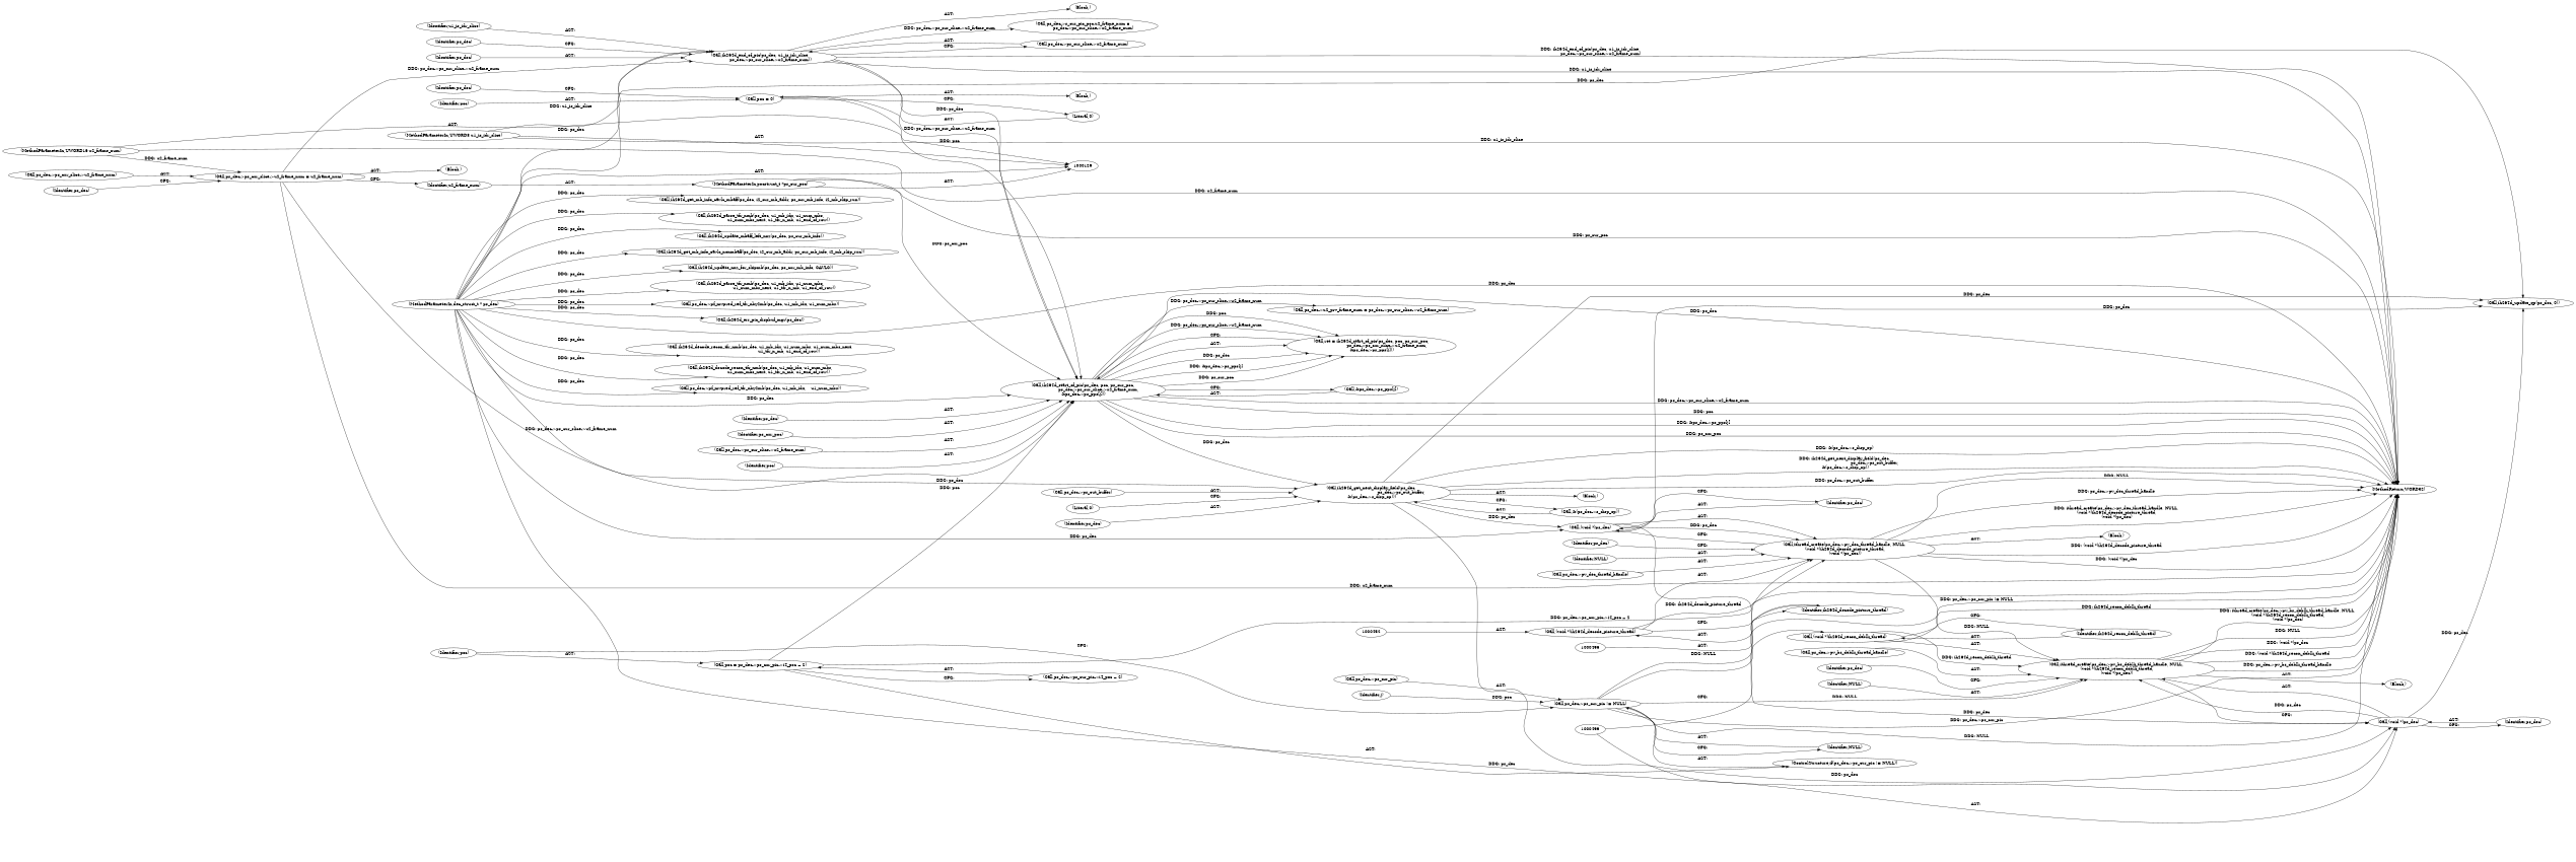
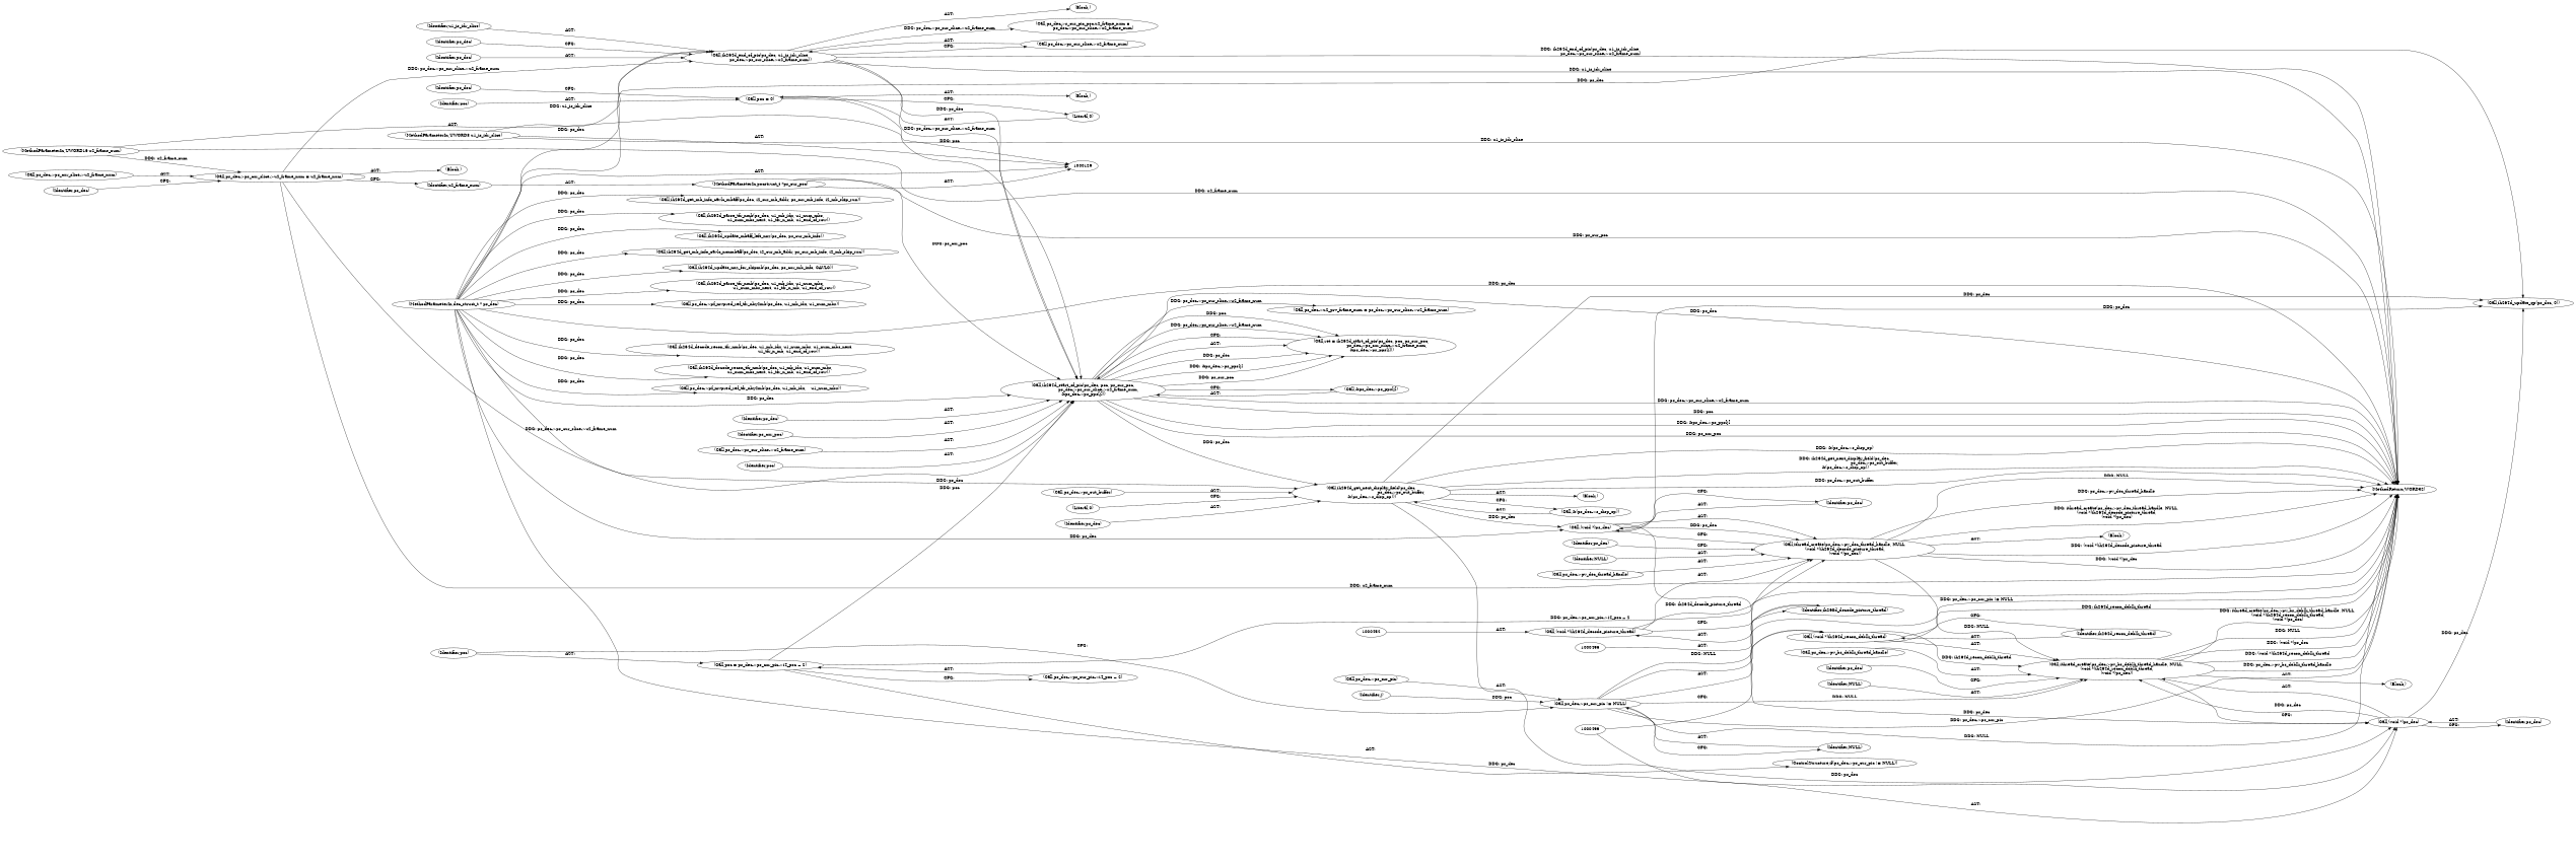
  digraph {
    rankdir=LR
    n1 [label="(Call,ithread_create(ps_dec->pv_bs_deblk_thread_handle, NULL,\n (void *)ih264d_recon_deblk_thread,\n (void *)ps_dec))"]
    n2 [label="(Call,(void *)ps_dec)"]
    n3 [label="(MethodReturn,WORD32)"]
    n4 [label="(Block,)"]
    n5 [label="(Call,ih264d_update_qp(ps_dec, 0))"]
    n6 [label="(Identifier,ps_dec)"]
    n7 [label="(Call,ps_dec->ps_cur_pic != NULL)"]
    n8 [label="(Call,ithread_create(ps_dec->pv_dec_thread_handle, NULL,\n (void *)ih264d_decode_picture_thread,\n (void *)ps_dec))"]
    n9 [label="(ControlStructure,if(ps_dec->ps_cur_pic != NULL))"]
    n10 [label="(Identifier,NULL)"]
    n11 [label="(Call,(void *)ps_dec)"]
    n12 [label="(Block,)"]
    n13 [label="(Identifier,ps_dec)"]
    n14 [label="(Call,(void *)ih264d_decode_picture_thread)"]
-   n15 [label="(Identifier,ih264d_decode_picture_thread)"]
+   n15 [label="(Identifier,ih268d_decode_picture_thread)"]
    n16 [label="(Call,ih264d_get_next_display_field(ps_dec,\n                                              ps_dec->ps_out_buffer,\n &(ps_dec->s_disp_op)))"]
    n17 [label="(Block,)"]
    n18 [label="(Call,&(ps_dec->s_disp_op))"]
    n19 [label="(Call,ih264d_start_of_pic(ps_dec, poc, ps_cur_poc,\n                        ps_dec->ps_cur_slice->u2_frame_num,\n &ps_dec->ps_pps[j]))"]
    n20 [label="(Call,&ps_dec->ps_pps[j])"]
    n21 [label="(Call,ps_dec->u2_prv_frame_num = ps_dec->ps_cur_slice->u2_frame_num)"]
    n22 [label="(Call,ret = ih264d_start_of_pic(ps_dec, poc, ps_cur_poc,\n                        ps_dec->ps_cur_slice->u2_frame_num,\n &ps_dec->ps_pps[j]))"]
    n23 [label="(Call,ih264d_end_of_pic(ps_dec, u1_is_idr_slice,\n                ps_dec->ps_cur_slice->u2_frame_num))"]
    n24 [label="(Call,ps_dec->ps_cur_slice->u2_frame_num)"]
    n25 [label="(Call,ps_dec->s_cur_pic_poc.u2_frame_num =\n                ps_dec->ps_cur_slice->u2_frame_num)"]
    n26 [label="(Block,)"]
    n27 [label="(MethodParameterIn,dec_struct_t * ps_dec)"]
    n28 [label="(Call,ih264d_update_nnz_for_skipmb(ps_dec, ps_cur_mb_info, CAVLC))"]
    n29 [label="(Call,ih264d_parse_tfr_nmb(ps_dec, u1_mb_idx, u1_num_mbs,\n                                     u1_num_mbs_next, u1_tfr_n_mb, u1_end_of_row))"]
    n30 [label="(Call,ps_dec->pf_mvpred_ref_tfr_nby2mb(ps_dec, u1_mb_idx, u1_num_mbs))"]
-   n31 [label="(Call,ih264d_err_pic_dispbuf_mgr(ps_dec))"]
    n32 [label="(Call,ih264d_decode_recon_tfr_nmb(ps_dec, u1_mb_idx, u1_num_mbs, u1_num_mbs_next,\n                                            u1_tfr_n_mb, u1_end_of_row))"]
    n33 [label="(Call,ih264d_decode_recon_tfr_nmb(ps_dec, u1_mb_idx, u1_num_mbs,\n                            u1_num_mbs_next, u1_tfr_n_mb, u1_end_of_row))"]
    n34 [label="(Call,ps_dec->pf_mvpred_ref_tfr_nby2mb(ps_dec, u1_mb_idx,    u1_num_mbs))"]
    n35 [label="(Call,ih264d_get_mb_info_cavlc_mbaff(ps_dec, i2_cur_mb_addr, ps_cur_mb_info, i2_mb_skip_run))"]
    n36 [label="(Call,ih264d_parse_tfr_nmb(ps_dec, u1_mb_idx, u1_num_mbs,\n                            u1_num_mbs_next, u1_tfr_n_mb, u1_end_of_row))"]
    n37 [label="(Call,ih264d_update_mbaff_left_nnz(ps_dec, ps_cur_mb_info))"]
    n38 [label="(Call,ih264d_get_mb_info_cavlc_nonmbaff(ps_dec, i2_cur_mb_addr, ps_cur_mb_info, i2_mb_skip_run))"]
    1000129
    n40 [label="(MethodParameterIn,UWORD8 u1_is_idr_slice)"]
    n41 [label="(Call,ps_dec->ps_cur_slice->u2_frame_num = u2_frame_num)"]
    n42 [label="(Block,)"]
    n43 [label="(Identifier,u2_frame_num)"]
    n44 [label="(MethodParameterIn,pocstruct_t *ps_cur_poc)"]
    n45 [label="(MethodParameterIn,UWORD16 u2_frame_num)"]
    n46 [label="(Call,poc = ps_dec->ps_cur_pic->i4_poc + 2)"]
    n47 [label="(Call,ps_dec->ps_cur_pic->i4_poc + 2)"]
    n48 [label="(Call,poc = 0)"]
    n49 [label="(Block,)"]
    n50 [label="(Literal,0)"]
    n51 [label="(Call,(void *)ih264d_recon_deblk_thread)"]
    n52 [label="(Identifier,ih264d_recon_deblk_thread)"]
    n53 [label="(Identifier,ps_dec)"]
    n54 [label="(Identifier,NULL)"]
    n55 [label="(Call,ps_dec->ps_out_buffer)"]
    n56 [label="(Literal,0)"]
    n57 [label="(Identifier,ps_dec)"]
    n58 [label="(Identifier,j)"]
    n59 [label="(Call,ps_dec->pv_dec_thread_handle)"]
    n60 [label="(Call,ps_dec->ps_cur_pic)"]
    n61 [label="(Identifier,u1_is_idr_slice)"]
    n62 [label="(Identifier,poc)"]
    n63 [label="(Identifier,ps_cur_poc)"]
    n64 [label="(Identifier,poc)"]
    n65 [label="(Identifier,ps_dec)"]
    n66 [label="(Identifier,ps_dec)"]
    n67 [label="(Identifier,NULL)"]
    n68 [label="(Identifier,ps_dec)"]
    n69 [label="(Call,ps_dec->ps_cur_slice->u2_frame_num)"]
    n70 [label="(Identifier,ps_dec)"]
    n71 [label="(Identifier,poc)"]
    n72 [label="(Call,ps_dec->ps_cur_slice->u2_frame_num)"]
    n73 [label="(Identifier,ps_dec)"]
    n74 [label="(Call,ps_dec->pv_bs_deblk_thread_handle)"]
    n75 [label="(Identifier,ps_dec)"]
    1000452
    1000496
    1000499
    n1 -> n2 [label="CFG: "]
    n1 -> n3 [label="DDG: NULL"]
    n1 -> n3 [label="DDG: (void *)ps_dec"]
    n1 -> n3 [label="DDG: (void *)ih264d_recon_deblk_thread"]
    n1 -> n3 [label="DDG: ps_dec->pv_bs_deblk_thread_handle"]
    n1 -> n3 [label="DDG: ithread_create(ps_dec->pv_bs_deblk_thread_handle, NULL,\n (void *)ih264d_recon_deblk_thread,\n (void *)ps_dec)"]
    n1 -> n4 [label="AST: "]
    n2 -> n1 [label="AST: "]
    n2 -> n1 [label="DDG: ps_dec"]
    n2 -> n5 [label="DDG: ps_dec"]
    n2 -> n6 [label="CFG: "]
    n6 -> n2 [label="AST: "]
    n7 -> n1 [label="DDG: NULL"]
    n7 -> n3 [label="DDG: ps_dec->ps_cur_pic"]
    n7 -> n3 [label="DDG: NULL"]
    n7 -> n3 [label="DDG: ps_dec->ps_cur_pic != NULL"]
    n7 -> n8 [label="DDG: NULL"]
-   n7 -> n9 [label="AST: "]
+   n7 -> n51 [label="AST: "]
    n7 -> n10 [label="CFG: "]
    n8 -> n1 [label="DDG: NULL"]
    n8 -> n3 [label="DDG: NULL"]
    n8 -> n3 [label="DDG: ps_dec->pv_dec_thread_handle"]
    n8 -> n3 [label="DDG: ithread_create(ps_dec->pv_dec_thread_handle, NULL,\n (void *)ih264d_decode_picture_thread,\n (void *)ps_dec)"]
    n8 -> n3 [label="DDG: (void *)ih264d_decode_picture_thread"]
    n8 -> n3 [label="DDG: (void *)ps_dec"]
    n8 -> n11 [label="CFG: "]
    n8 -> n12 [label="AST: "]
    n10 -> n7 [label="AST: "]
    n11 -> n2 [label="DDG: ps_dec"]
    n11 -> n5 [label="DDG: ps_dec"]
    n11 -> n8 [label="AST: "]
    n11 -> n8 [label="DDG: ps_dec"]
    n11 -> n13 [label="CFG: "]
    n13 -> n11 [label="AST: "]
    n14 -> n8 [label="AST: "]
    n14 -> n8 [label="DDG: ih264d_decode_picture_thread"]
    n14 -> n15 [label="CFG: "]
    n15 -> n14 [label="AST: "]
    n16 -> n2 [label="DDG: ps_dec"]
    n16 -> n3 [label="DDG: ps_dec->ps_out_buffer"]
    n16 -> n3 [label="DDG: &(ps_dec->s_disp_op)"]
    n16 -> n3 [label="DDG: ih264d_get_next_display_field(ps_dec,\n                                              ps_dec->ps_out_buffer,\n &(ps_dec->s_disp_op))"]
    n16 -> n5 [label="DDG: ps_dec"]
    n16 -> n11 [label="DDG: ps_dec"]
    n16 -> n17 [label="AST: "]
    n16 -> n18 [label="CFG: "]
    n18 -> n16 [label="AST: "]
    n19 -> n3 [label="DDG: &ps_dec->ps_pps[j]"]
    n19 -> n3 [label="DDG: ps_dec"]
    n19 -> n3 [label="DDG: ps_dec->ps_cur_slice->u2_frame_num"]
    n19 -> n3 [label="DDG: poc"]
    n19 -> n3 [label="DDG: ps_cur_poc"]
    n19 -> n16 [label="DDG: ps_dec"]
    n19 -> n20 [label="CFG: "]
    n19 -> n21 [label="DDG: ps_dec->ps_cur_slice->u2_frame_num"]
    n19 -> n22 [label="AST: "]
    n19 -> n22 [label="DDG: ps_dec"]
    n19 -> n22 [label="DDG: &ps_dec->ps_pps[j]"]
    n19 -> n22 [label="DDG: ps_cur_poc"]
    n19 -> n22 [label="DDG: poc"]
    n19 -> n22 [label="DDG: ps_dec->ps_cur_slice->u2_frame_num"]
    n20 -> n19 [label="AST: "]
    n22 -> n19 [label="CFG: "]
    n23 -> n3 [label="DDG: u1_is_idr_slice"]
    n23 -> n3 [label="DDG: ih264d_end_of_pic(ps_dec, u1_is_idr_slice,\n                ps_dec->ps_cur_slice->u2_frame_num)"]
    n23 -> n19 [label="DDG: ps_dec"]
    n23 -> n19 [label="DDG: ps_dec->ps_cur_slice->u2_frame_num"]
    n23 -> n24 [label="CFG: "]
    n23 -> n25 [label="DDG: ps_dec->ps_cur_slice->u2_frame_num"]
    n23 -> n26 [label="AST: "]
    n24 -> n23 [label="AST: "]
    n27 -> n2 [label="DDG: ps_dec"]
    n27 -> n3 [label="DDG: ps_dec"]
    n27 -> n5 [label="DDG: ps_dec"]
    n27 -> n11 [label="DDG: ps_dec"]
    n27 -> n16 [label="DDG: ps_dec"]
    n27 -> n19 [label="DDG: ps_dec"]
    n27 -> n23 [label="DDG: ps_dec"]
    n27 -> n28 [label="DDG: ps_dec"]
    n27 -> n29 [label="DDG: ps_dec"]
    n27 -> n30 [label="DDG: ps_dec"]
-   n27 -> n31 [label="DDG: ps_dec"]
    n27 -> n32 [label="DDG: ps_dec"]
    n27 -> n33 [label="DDG: ps_dec"]
    n27 -> n34 [label="DDG: ps_dec"]
    n27 -> n35 [label="DDG: ps_dec"]
    n27 -> n36 [label="DDG: ps_dec"]
    n27 -> n37 [label="DDG: ps_dec"]
    n27 -> n38 [label="DDG: ps_dec"]
    n27 -> 1000129 [label="AST: "]
    n40 -> n3 [label="DDG: u1_is_idr_slice"]
    n40 -> n23 [label="DDG: u1_is_idr_slice"]
    n40 -> 1000129 [label="AST: "]
    n41 -> n3 [label="DDG: u2_frame_num"]
    n41 -> n19 [label="DDG: ps_dec->ps_cur_slice->u2_frame_num"]
    n41 -> n23 [label="DDG: ps_dec->ps_cur_slice->u2_frame_num"]
    n41 -> n42 [label="AST: "]
    n41 -> n43 [label="CFG: "]
    n43 -> n44 [label="AST: "]
    n44 -> n3 [label="DDG: ps_cur_poc"]
    n44 -> n19 [label="DDG: ps_cur_poc"]
    n44 -> 1000129 [label="AST: "]
    n45 -> n3 [label="DDG: u2_frame_num"]
    n45 -> 1000129 [label="AST: "]
    n45 -> n41 [label="DDG: u2_frame_num"]
    n46 -> n3 [label="DDG: ps_dec->ps_cur_pic->i4_poc + 2"]
    n46 -> n9 [label="AST: "]
    n46 -> n19 [label="DDG: poc"]
    n46 -> n47 [label="CFG: "]
    n47 -> n46 [label="AST: "]
    n48 -> n19 [label="DDG: poc"]
    n48 -> n49 [label="AST: "]
    n48 -> n50 [label="CFG: "]
    n50 -> n48 [label="AST: "]
    n51 -> n1 [label="AST: "]
    n51 -> n1 [label="DDG: ih264d_recon_deblk_thread"]
    n51 -> n3 [label="DDG: ih264d_recon_deblk_thread"]
    n51 -> n52 [label="CFG: "]
    n52 -> n51 [label="AST: "]
    n53 -> n19 [label="AST: "]
    n54 -> n1 [label="AST: "]
    n55 -> n16 [label="AST: "]
    n56 -> n16 [label="CFG: "]
    n57 -> n23 [label="AST: "]
    n58 -> n7 [label="DDG: poc"]
    n59 -> n8 [label="AST: "]
    n60 -> n7 [label="AST: "]
    n61 -> n23 [label="AST: "]
    n62 -> n19 [label="AST: "]
    n63 -> n19 [label="AST: "]
    n64 -> n48 [label="AST: "]
    n65 -> n8 [label="CFG: "]
    n66 -> n48 [label="CFG: "]
    n67 -> n8 [label="AST: "]
    n68 -> n16 [label="AST: "]
    n69 -> n41 [label="AST: "]
    n70 -> n41 [label="CFG: "]
    n71 -> n7 [label="CFG: "]
    n71 -> n46 [label="AST: "]
    n72 -> n19 [label="AST: "]
    n73 -> n23 [label="CFG: "]
    n74 -> n1 [label="AST: "]
    n75 -> n1 [label="CFG: "]
    1000452 -> n14 [label="AST: "]
    1000496 -> n15 [label="AST: "]
    1000499 -> n2 [label="AST: "]
    1000499 -> n51 [label="CFG: "]
  }
